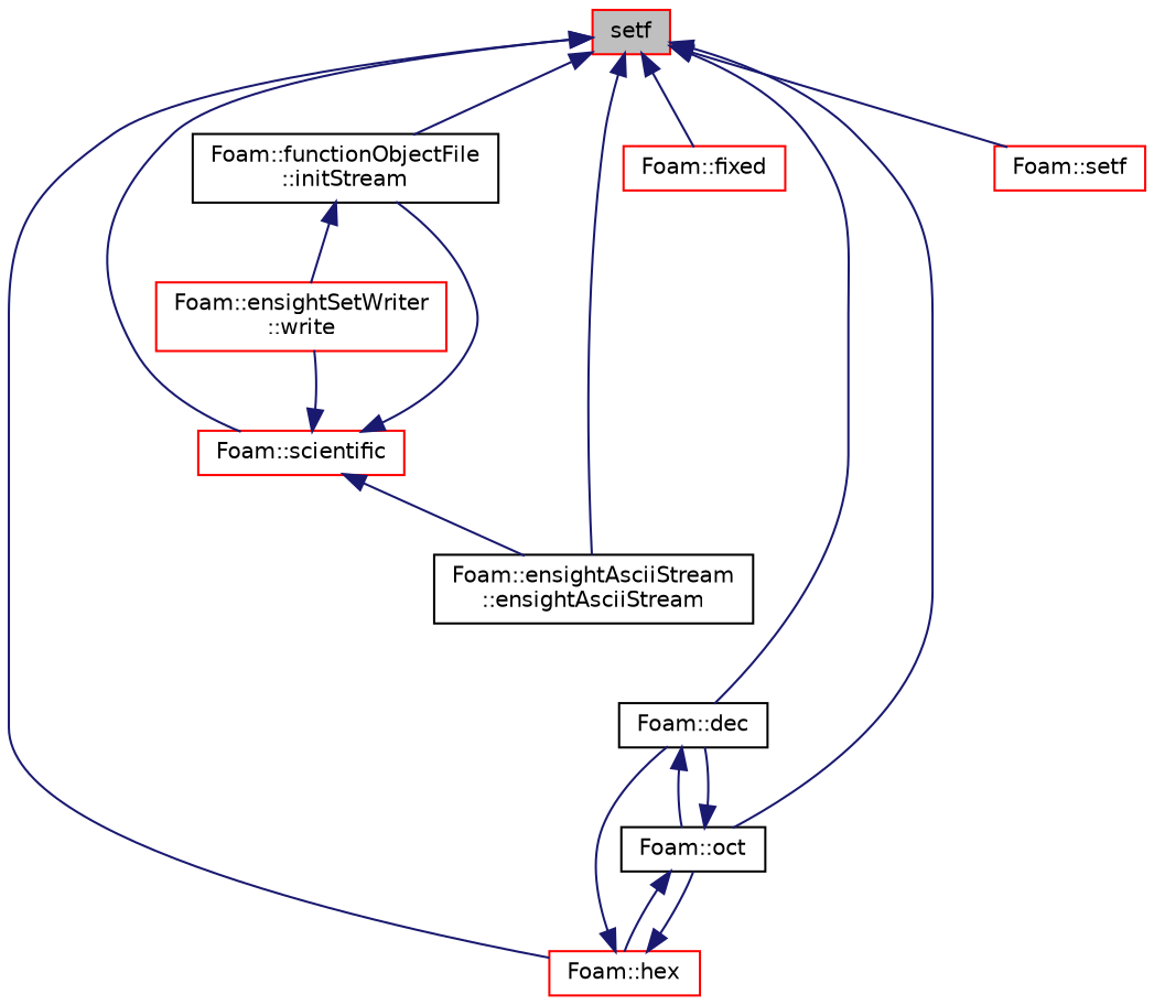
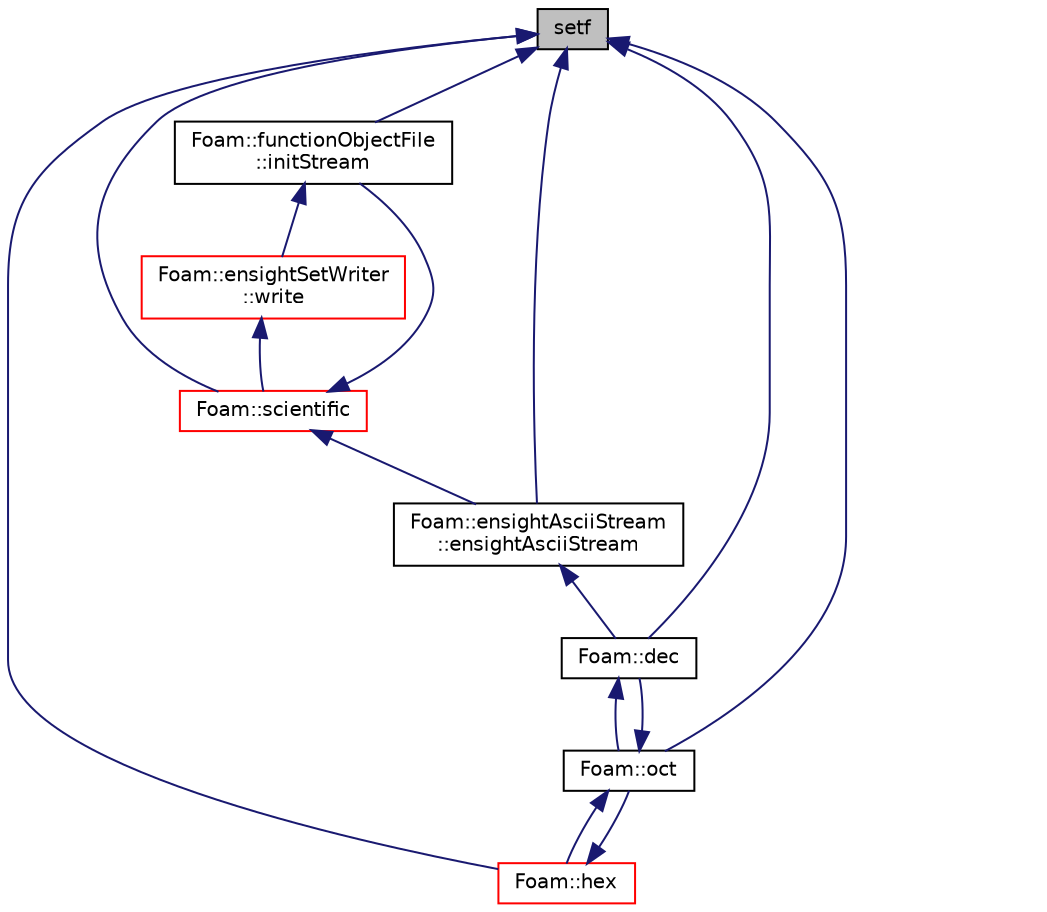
  digraph {
    rankdir=TB
    node [color=black fontname=Helvetica fontsize=10 shape=record]
    edge [color=midnightblue dir=back fontname=Helvetica fontsize=10 labelfontname=Helvetica labelfontsize=10 style=solid]
-   n1 [color=red fillcolor=grey75 fontcolor=black height=0.2 label=setf style=filled width=0.4]
+   n1 [fillcolor=grey75 fontcolor=black height=0.2 label=setf style=filled width=0.4]
    n2 [height=0.2 label="Foam::dec" width=0.4]
    n3 [color=red height=0.2 label="Foam::hex" width=0.4]
    n4 [height=0.2 label="Foam::oct" width=0.4]
    n5 [height=0.2 label="Foam::ensightAsciiStream\l::ensightAsciiStream" width=0.4]
-   n6 [color=red height=0.2 label="Foam::fixed" width=0.4]
    n7 [height=0.2 label="Foam::functionObjectFile\l::initStream" width=0.4]
    n8 [color=red height=0.2 label="Foam::scientific" width=0.4]
-   n9 [color=red height=0.2 label="Foam::setf" width=0.4]
    n10 [color=red height=0.2 label="Foam::ensightSetWriter\l::write" width=0.4]
    n1 -> n2
    n1 -> n3
    n1 -> n4
    n1 -> n5
-   n1 -> n6
    n1 -> n7
    n1 -> n8
-   n1 -> n9
    n2 -> n4
-   n3 -> n2
+   n5 -> n2
    n3 -> n4
    n4 -> n2
    n4 -> n3
    n7 -> n10
    n8 -> n5
    n8 -> n7
-   n8 -> n10
+   n10 -> n8
  }
